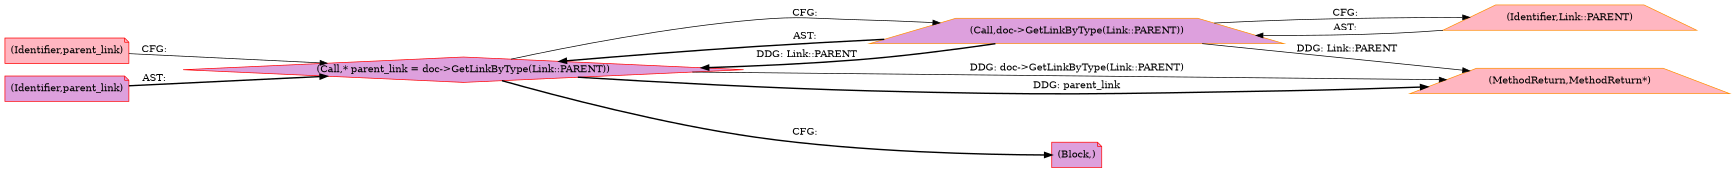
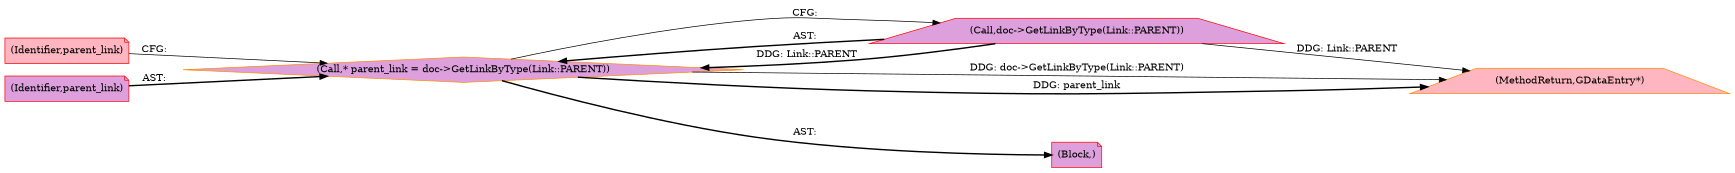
  digraph {
    rankdir=LR
    node [color=darkorange fillcolor=plum shape=trapezium style=filled]
    edge [style=solid]
-   n1 [color=red label="(Call,* parent_link = doc->GetLinkByType(Link::PARENT))" shape=diamond]
-   n2 [label="(Call,doc->GetLinkByType(Link::PARENT))"]
-   n3 [fillcolor=lightpink label="(MethodReturn,MethodReturn*)"]
+   n1 [label="(Call,* parent_link = doc->GetLinkByType(Link::PARENT))" shape=diamond]
+   n2 [color=red label="(Call,doc->GetLinkByType(Link::PARENT))"]
+   n3 [fillcolor=lightpink label="(MethodReturn,GDataEntry*)"]
    n4 [color=red label="(Block,)" shape=note]
-   n5 [fillcolor=lightpink label="(Identifier,Link::PARENT)"]
    n6 [color=red fillcolor=lightpink label="(Identifier,parent_link)" shape=note]
    n7 [color=red label="(Identifier,parent_link)" shape=note]
    n1 -> n2 [label="CFG: "]
    n1 -> n3 [label="DDG: doc->GetLinkByType(Link::PARENT)"]
    n1 -> n3 [label="DDG: parent_link" style=bold]
-   n1 -> n4 [label="CFG: " style=bold]
+   n1 -> n4 [label="AST: " style=bold]
    n2 -> n1 [label="AST: " style=bold]
    n2 -> n1 [label="DDG: Link::PARENT" style=bold]
    n2 -> n3 [label="DDG: Link::PARENT"]
-   n2 -> n5 [label="CFG: "]
-   n5 -> n2 [label="AST: "]
    n6 -> n1 [label="CFG: "]
    n7 -> n1 [label="AST: " style=bold]
  }
